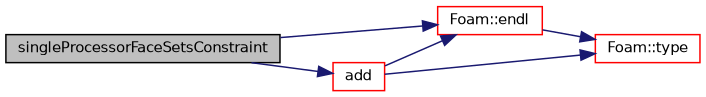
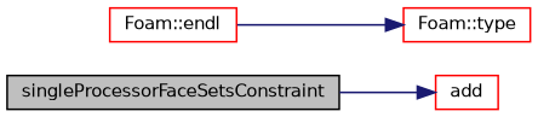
  digraph {
    rankdir=LR
    node [color=red fontname=Helvetica fontsize=10 shape=record]
    edge [color=midnightblue fontname=Helvetica fontsize=10 labelfontname=Helvetica labelfontsize=10 style=solid]
    n1 [color=black fillcolor=grey75 fontcolor=black height=0.2 label=singleProcessorFaceSetsConstraint style=filled width=0.4]
    n2 [height=0.2 label=add width=0.4]
    n3 [height=0.2 label="Foam::endl" width=0.4]
    n4 [height=0.2 label="Foam::type" width=0.4]
    n1 -> n2
-   n1 -> n3
-   n2 -> n3
-   n2 -> n4
    n3 -> n4
  }
